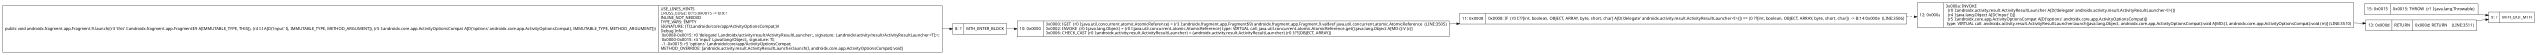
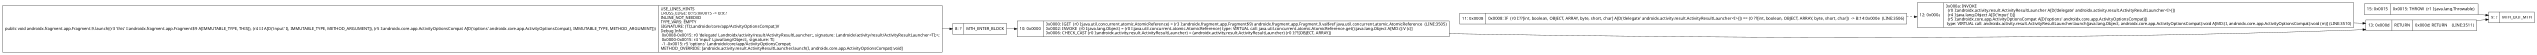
  digraph {
    fontname="Noto Sans"
    rankdir=LR
    node [fontname="Noto Sans" shape=record]
    edge [fontname="Noto Sans"]
    n1 [label="{8\:\ ?|MTH_ENTER_BLOCK\l}"]
    n2 [label="{10\:\ 0x0000|0x0000: IGET  (r0 I:java.util.concurrent.atomic.AtomicReference) = (r3 I:androidx.fragment.app.Fragment$9) androidx.fragment.app.Fragment.9.val$ref java.util.concurrent.atomic.AtomicReference  (LINE:3505)\l0x0002: INVOKE  (r0 I:java.lang.Object) = (r0 I:java.util.concurrent.atomic.AtomicReference) type: VIRTUAL call: java.util.concurrent.atomic.AtomicReference.get():java.lang.Object A[MD:():V (c)]\l0x0006: CHECK_CAST (r0 I:androidx.activity.result.ActivityResultLauncher) = (androidx.activity.result.ActivityResultLauncher) (r0 I:??[OBJECT, ARRAY]) \l}"]
    n3 [label="{11\:\ 0x0008|0x0008: IF  (r0 I:??[int, boolean, OBJECT, ARRAY, byte, short, char] A[D('delegate' androidx.activity.result.ActivityResultLauncher\<I\>)]) == (0 ??[int, boolean, OBJECT, ARRAY, byte, short, char])  \-\> B:14:0x000e  (LINE:3506)\l}"]
    n4 [label="{12\:\ 0x000a|0x000a: INVOKE  \l  (r0 I:androidx.activity.result.ActivityResultLauncher A[D('delegate' androidx.activity.result.ActivityResultLauncher\<I\>)])\l  (r4 I:java.lang.Object A[D('input' I)])\l  (r5 I:androidx.core.app.ActivityOptionsCompat A[D('options' androidx.core.app.ActivityOptionsCompat)])\l type: VIRTUAL call: androidx.activity.result.ActivityResultLauncher.launch(java.lang.Object, androidx.core.app.ActivityOptionsCompat):void A[MD:(I, androidx.core.app.ActivityOptionsCompat):void (m)] (LINE:3510)\l}"]
    n5 [label="{13\:\ 0x000d|RETURN\l|0x000d: RETURN    (LINE:3511)\l}"]
    n6 [label="{9\:\ ?|MTH_EXIT_MTH\l}"]
    n7 [label="{15\:\ 0x0015|0x0015: THROW  (r1 I:java.lang.Throwable) \l}"]
    n8 [label="{public void androidx.fragment.app.Fragment.9.launch((r3 'this' I:androidx.fragment.app.Fragment$9 A[IMMUTABLE_TYPE, THIS]), (r4 I:I A[D('input' I), IMMUTABLE_TYPE, METHOD_ARGUMENT]), (r5 I:androidx.core.app.ActivityOptionsCompat A[D('options' androidx.core.app.ActivityOptionsCompat), IMMUTABLE_TYPE, METHOD_ARGUMENT]))  | USE_LINES_HINTS\lCROSS_EDGE: B:15:0x0015 \-\> B:9:?\lINLINE_NOT_NEEDED\lTYPE_VARS: EMPTY\lSIGNATURE: (TI;Landroidx\/core\/app\/ActivityOptionsCompat;)V\lDebug Info:\l  0x0008\-0x0015: r0 'delegate' Landroidx\/activity\/result\/ActivityResultLauncher;, signature: Landroidx\/activity\/result\/ActivityResultLauncher\<TI;\>;\l  0x0000\-0x0015: r4 'input' Ljava\/lang\/Object;, signature: TI;\l  \-1 \-0x0015: r5 'options' Landroidx\/core\/app\/ActivityOptionsCompat;\lMETHOD_OVERRIDE: [androidx.activity.result.ActivityResultLauncher.launch(I, androidx.core.app.ActivityOptionsCompat):void]\l}"]
    n1 -> n2
-   n2 -> n3
+   n2 -> n5
    n3 -> n4 [style=dashed]
    n4 -> n5
    n5 -> n6
    n7 -> n6
    n8 -> n1
  }
